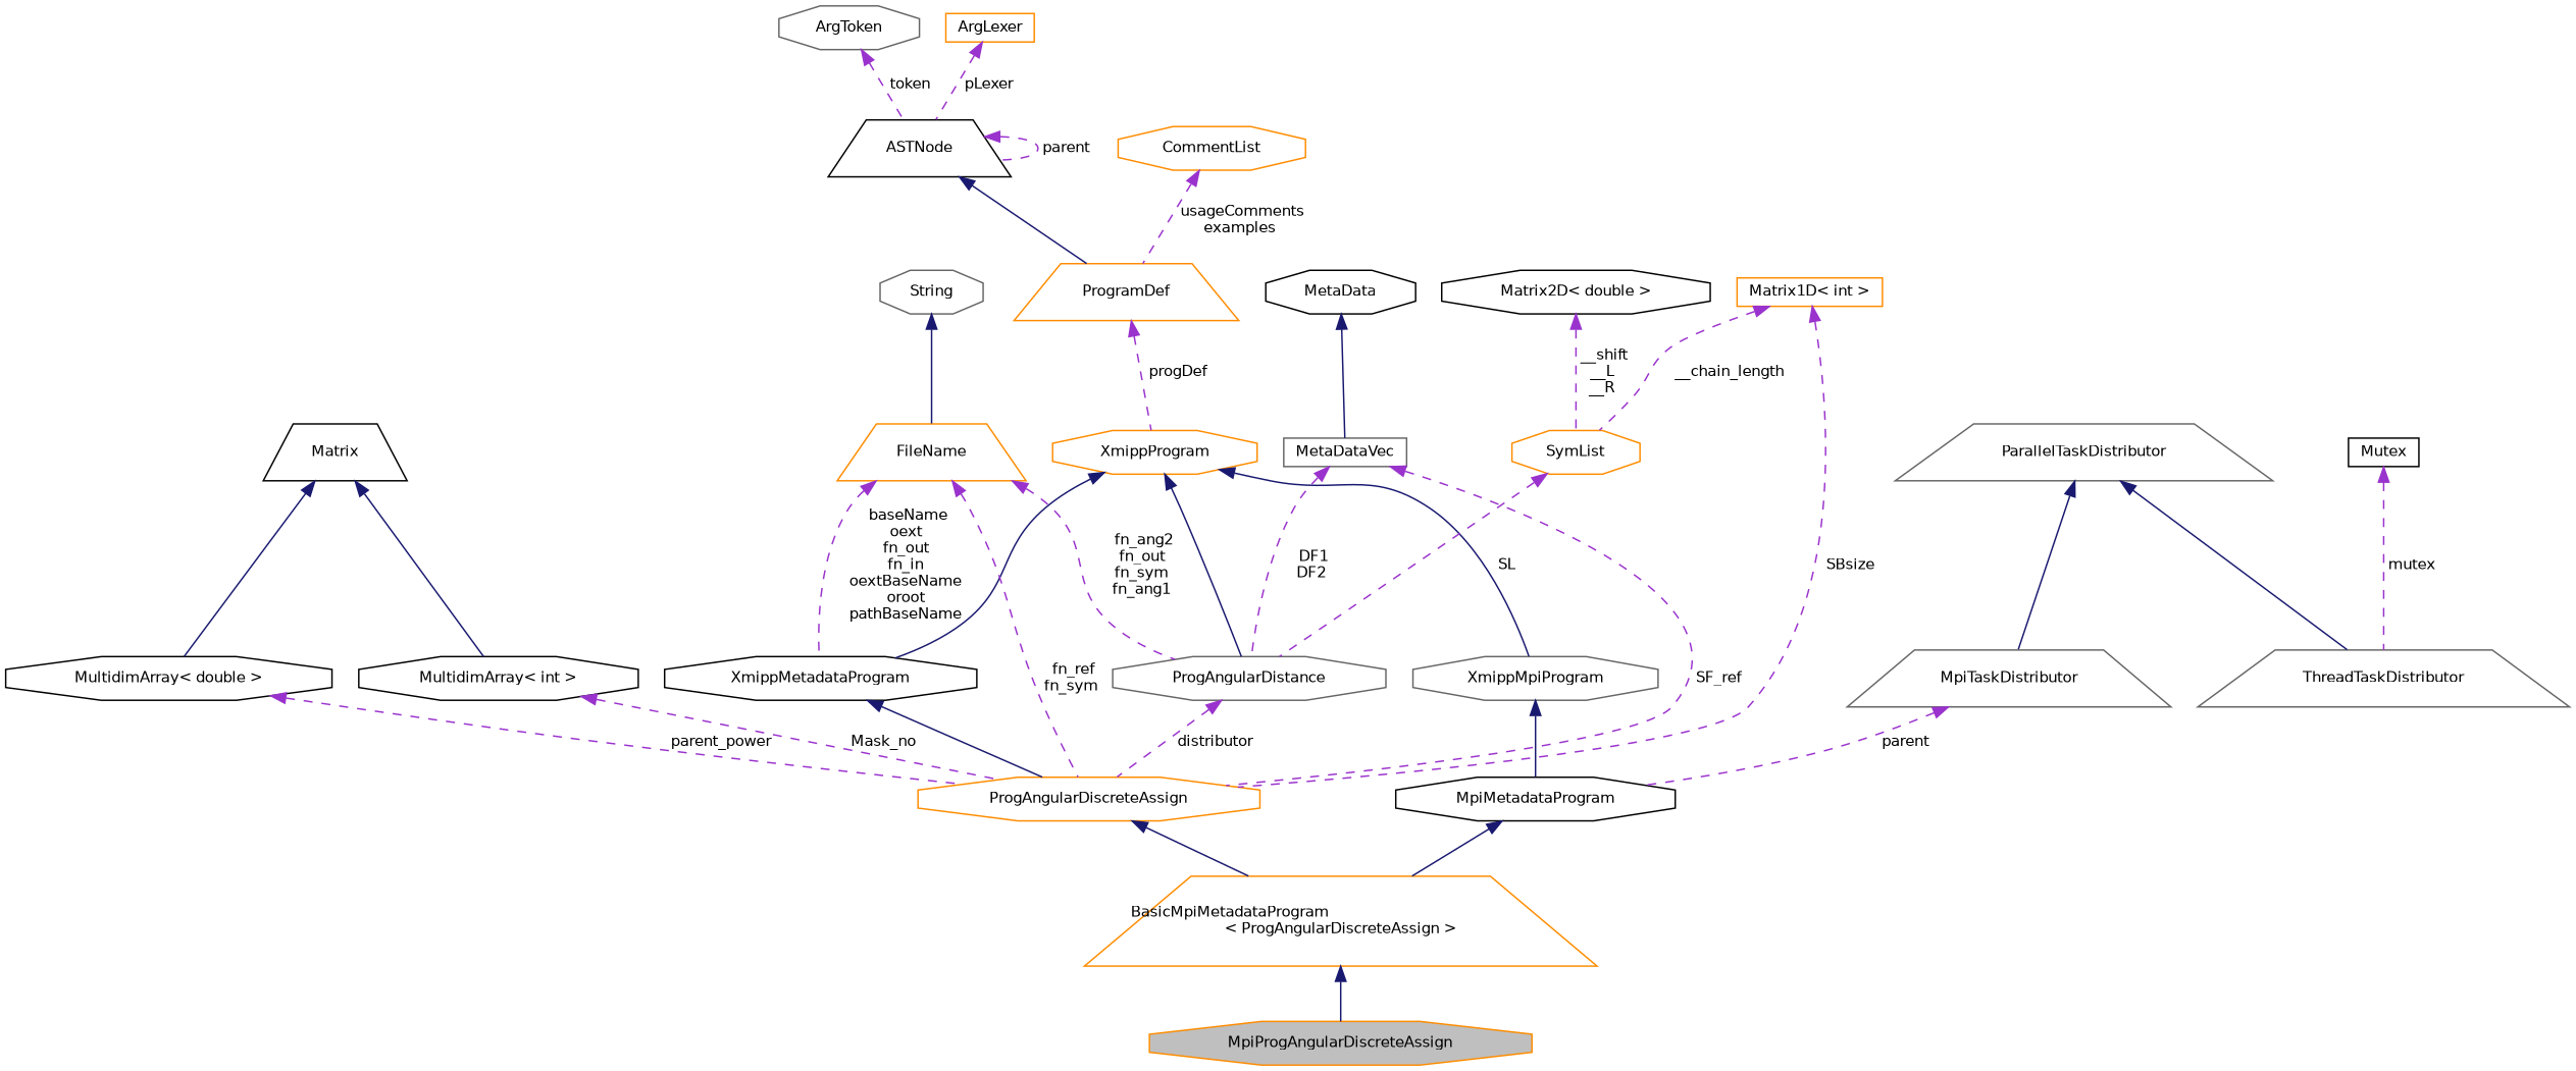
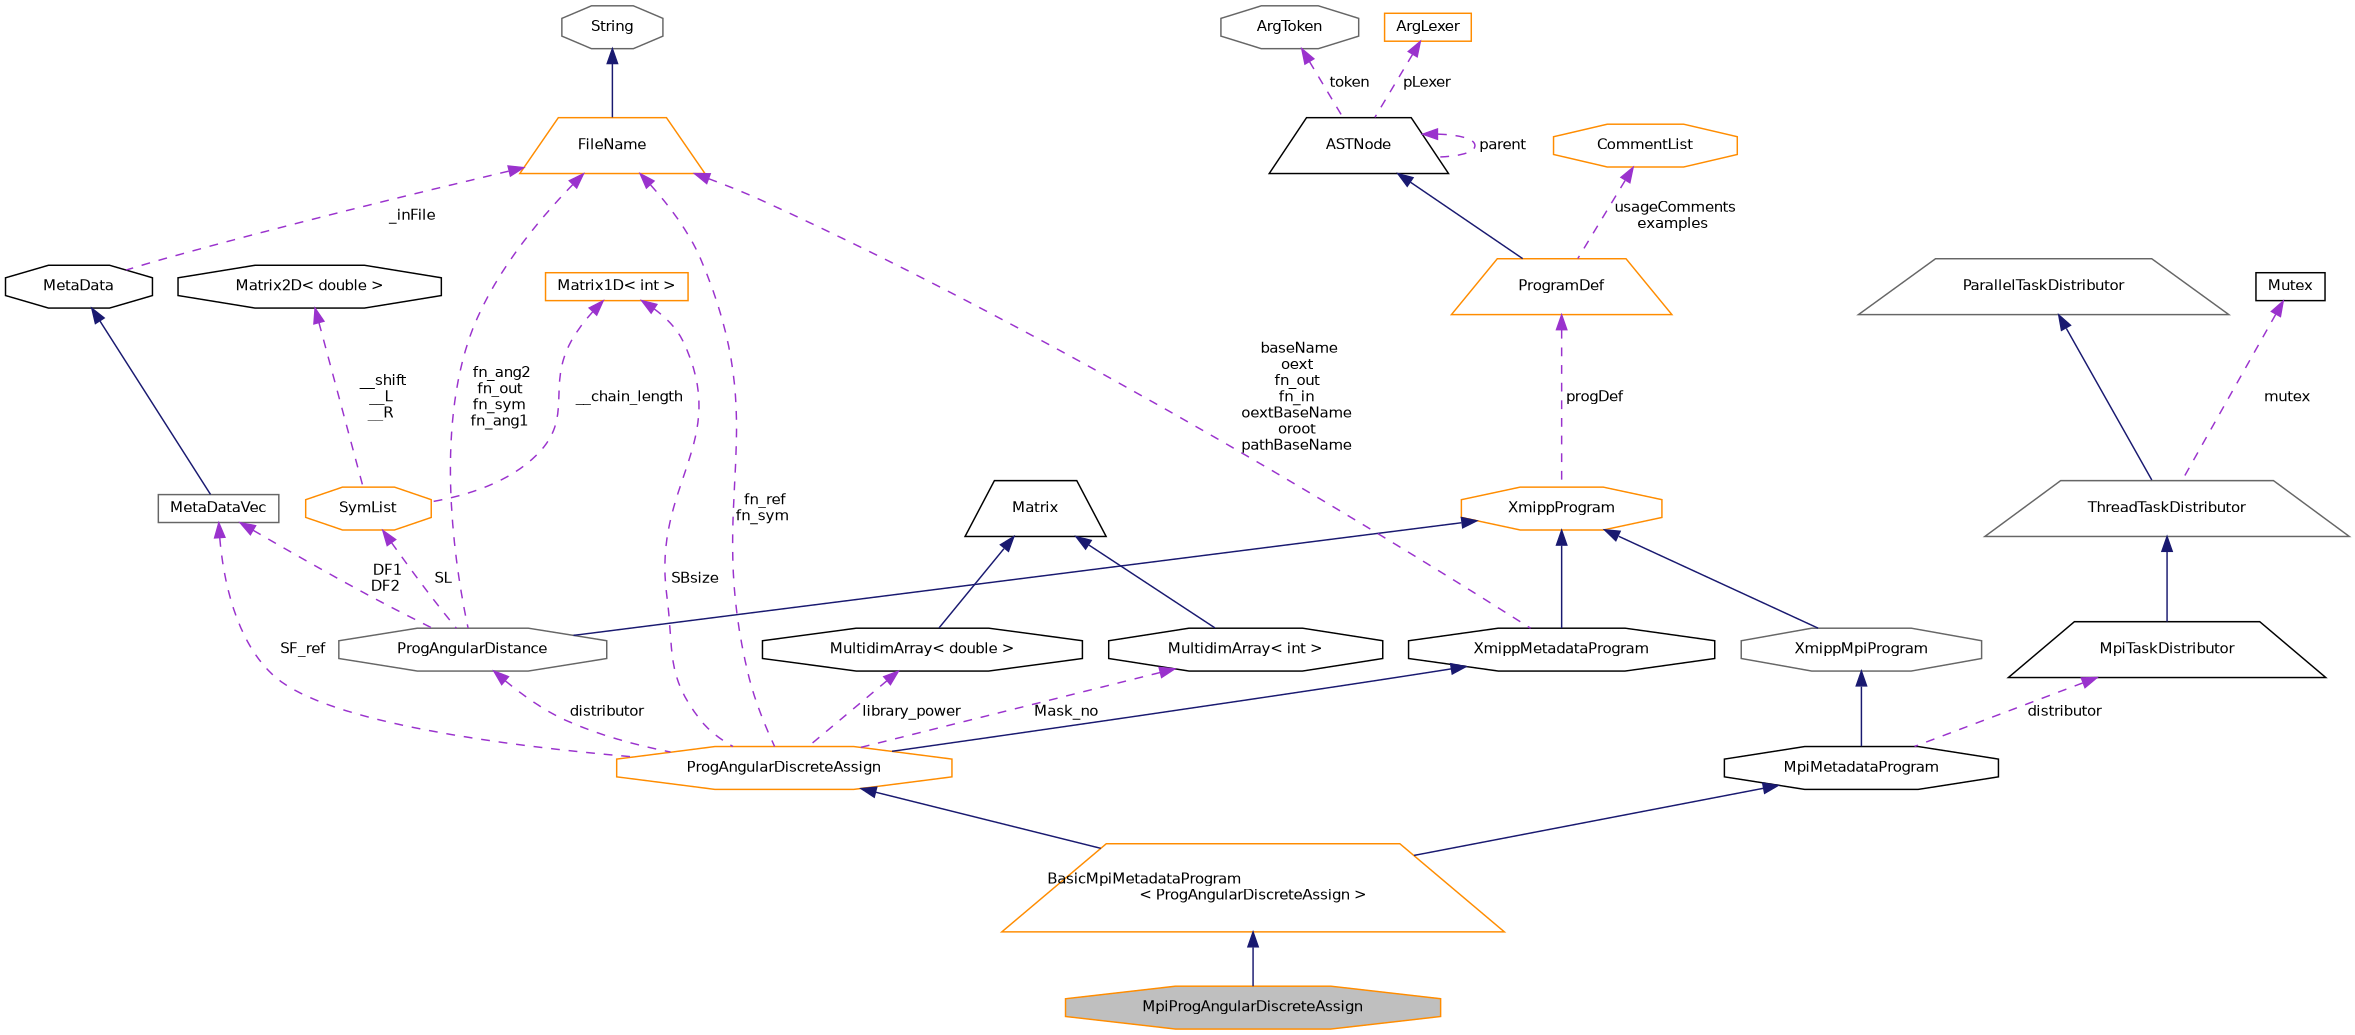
  digraph {
    rankdir=TB
    node [color=darkorange fillcolor=white fontname=Helvetica fontsize=10 shape=octagon style=filled]
    edge [color=darkorchid3 dir=back fontname=Helvetica fontsize=10 labelfontname=Helvetica labelfontsize=10 style=dashed]
    n1 [fillcolor=grey75 fontcolor=black height=0.2 label=MpiProgAngularDiscreteAssign width=0.4]
    n2 [height=0.2 label="BasicMpiMetadataProgram\l\< ProgAngularDiscreteAssign \>" shape=trapezium width=0.4]
    n3 [height=0.2 label=ProgAngularDiscreteAssign width=0.4]
    n4 [color=black height=0.2 label=XmippMetadataProgram width=0.4]
    n5 [height=0.2 label=XmippProgram width=0.4]
    n6 [color=gray40 height=0.2 label=ProgAngularDistance width=0.4]
    n7 [color=gray40 height=0.2 label=XmippMpiProgram width=0.4]
    n8 [color=black height=0.2 label=MpiMetadataProgram width=0.4]
    n9 [height=0.2 label=ProgramDef shape=trapezium width=0.4]
    n10 [color=black height=0.2 label=ASTNode shape=trapezium width=0.4]
    n11 [color=gray40 height=0.2 label=ArgToken width=0.4]
    n12 [height=0.2 label=ArgLexer shape=box width=0.4]
    n13 [height=0.2 label=CommentList width=0.4]
    n14 [height=0.2 label=FileName shape=trapezium width=0.4]
    n15 [color=black height=0.2 label=MetaData width=0.4]
    n16 [color=gray40 height=0.2 label=MetaDataVec shape=box width=0.4]
    n17 [color=gray40 height=0.2 label=String width=0.4]
    n18 [height=0.2 label=SymList width=0.4]
    n19 [color=black height=0.2 label="Matrix2D\< double \>" width=0.4]
    n20 [height=0.2 label="Matrix1D\< int \>" shape=box width=0.4]
    n21 [color=black height=0.2 label="MultidimArray\< double \>" width=0.4]
    n22 [color=black height=0.2 label=Matrix shape=trapezium width=0.4]
    n23 [color=black height=0.2 label="MultidimArray\< int \>" width=0.4]
-   n24 [color=gray40 height=0.2 label=MpiTaskDistributor shape=trapezium width=0.4]
+   n24 [color=black height=0.2 label=MpiTaskDistributor shape=trapezium width=0.4]
    n25 [color=gray40 height=0.2 label=ThreadTaskDistributor shape=trapezium width=0.4]
    n26 [color=gray40 height=0.2 label=ParallelTaskDistributor shape=trapezium width=0.4]
    n27 [color=black height=0.2 label=Mutex shape=box width=0.4]
    n2 -> n1 [color=midnightblue style=solid]
    n3 -> n2 [color=midnightblue style=solid]
    n4 -> n3 [color=midnightblue style=solid]
    n5 -> n4 [color=midnightblue style=solid]
    n5 -> n6 [color=midnightblue style=solid]
    n5 -> n7 [color=midnightblue style=solid]
    n6 -> n3 [label=" distributor"]
    n7 -> n8 [color=midnightblue style=solid]
    n8 -> n2 [color=midnightblue style=solid]
    n9 -> n5 [label=" progDef"]
    n10 -> n9 [color=midnightblue style=solid]
    n10 -> n10 [label=" parent"]
    n11 -> n10 [label=" token"]
    n12 -> n10 [label=" pLexer"]
    n13 -> n9 [label=" usageComments\nexamples"]
    n14 -> n3 [label=" fn_ref\nfn_sym"]
    n14 -> n4 [label=" baseName\noext\nfn_out\nfn_in\noextBaseName\noroot\npathBaseName"]
    n14 -> n6 [label=" fn_ang2\nfn_out\nfn_sym\nfn_ang1"]
+   n14 -> n15 [label=" _inFile"]
    n15 -> n16 [color=midnightblue style=solid]
    n16 -> n3 [label=" SF_ref"]
    n16 -> n6 [label=" DF1\nDF2"]
    n17 -> n14 [color=midnightblue style=solid]
    n18 -> n6 [label=" SL"]
    n19 -> n18 [label=" __shift\n__L\n__R"]
    n20 -> n3 [label=" SBsize"]
    n20 -> n18 [label=" __chain_length"]
-   n21 -> n3 [label=" parent_power"]
+   n21 -> n3 [label=" library_power"]
    n22 -> n21 [color=midnightblue style=solid]
    n22 -> n23 [color=midnightblue style=solid]
    n23 -> n3 [label=" Mask_no"]
-   n24 -> n8 [label=" parent"]
-   n26 -> n24 [color=midnightblue style=solid]
+   n24 -> n8 [label=" distributor"]
+   n25 -> n24 [color=midnightblue style=solid]
    n26 -> n25 [color=midnightblue style=solid]
    n27 -> n25 [label=" mutex"]
  }
